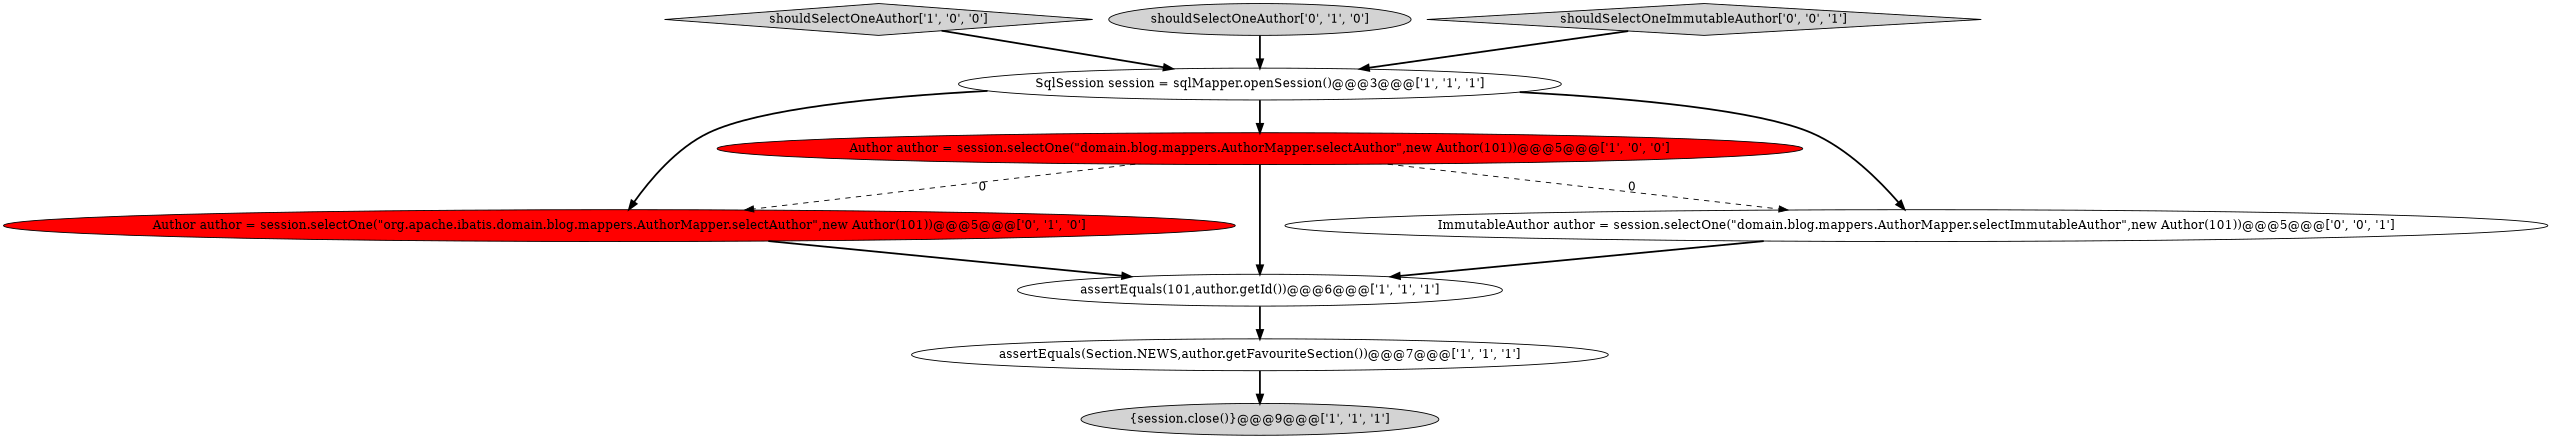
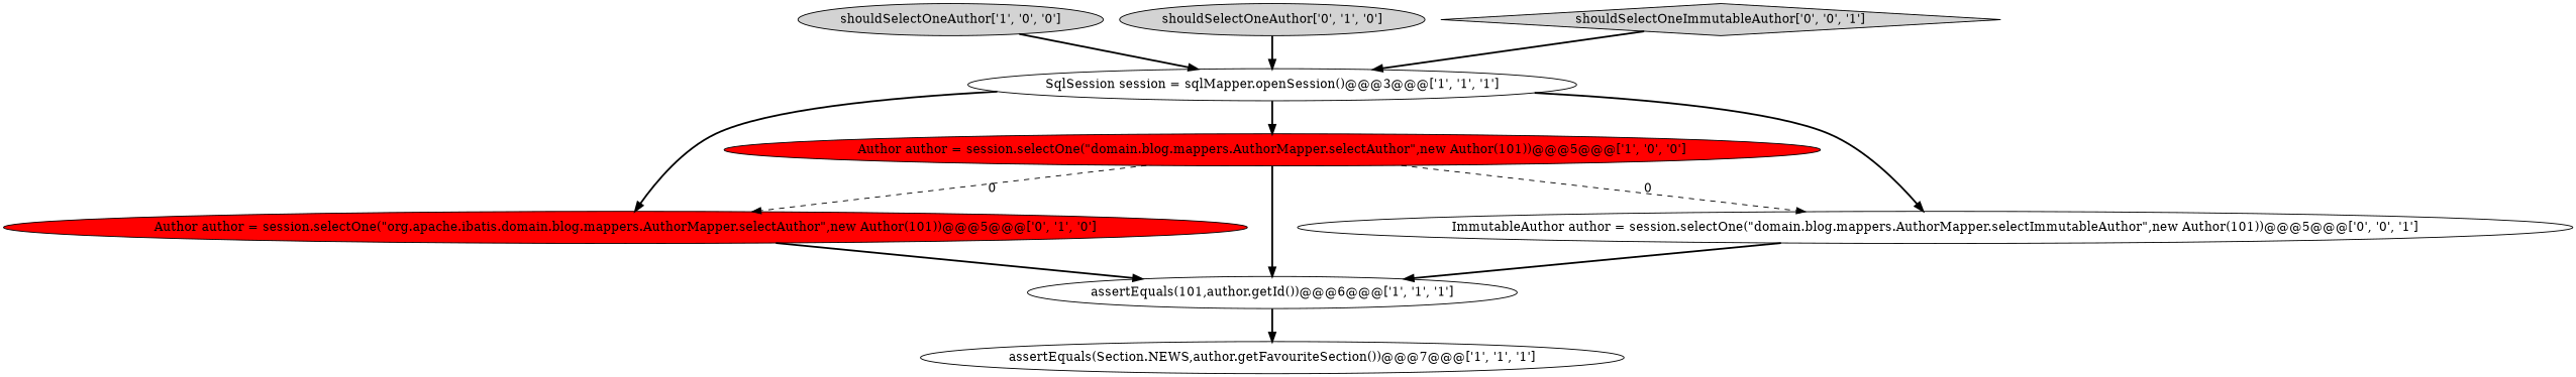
  digraph {
    node [fillcolor=lightgray shape=ellipse style=filled]
    edge [style=bold]
-   n1 [label="shouldSelectOneAuthor['1', '0', '0']" shape=diamond]
+   n1 [label="shouldSelectOneAuthor['1', '0', '0']"]
    n2 [fillcolor=white label="SqlSession session = sqlMapper.openSession()@@@3@@@['1', '1', '1']"]
    n3 [fillcolor=red label="Author author = session.selectOne(\"org.apache.ibatis.domain.blog.mappers.AuthorMapper.selectAuthor\",new Author(101))@@@5@@@['0', '1', '0']"]
    n4 [fillcolor=white label="ImmutableAuthor author = session.selectOne(\"domain.blog.mappers.AuthorMapper.selectImmutableAuthor\",new Author(101))@@@5@@@['0', '0', '1']"]
    n5 [fillcolor=red label="Author author = session.selectOne(\"domain.blog.mappers.AuthorMapper.selectAuthor\",new Author(101))@@@5@@@['1', '0', '0']"]
    n6 [label="shouldSelectOneAuthor['0', '1', '0']"]
    n7 [fillcolor=white label="assertEquals(101,author.getId())@@@6@@@['1', '1', '1']"]
    n8 [fillcolor=white label="assertEquals(Section.NEWS,author.getFavouriteSection())@@@7@@@['1', '1', '1']"]
-   n9 [label="{session.close()}@@@9@@@['1', '1', '1']"]
    n10 [label="shouldSelectOneImmutableAuthor['0', '0', '1']" shape=diamond]
    n1 -> n2
    n2 -> n3
    n2 -> n4
    n2 -> n5
    n3 -> n7
    n4 -> n7
    n5 -> n3 [label=0 style=dashed]
    n5 -> n4 [label=0 style=dashed]
    n5 -> n7
    n6 -> n2
    n7 -> n8
-   n8 -> n9
    n10 -> n2
  }
